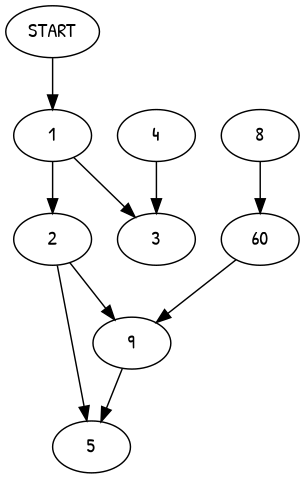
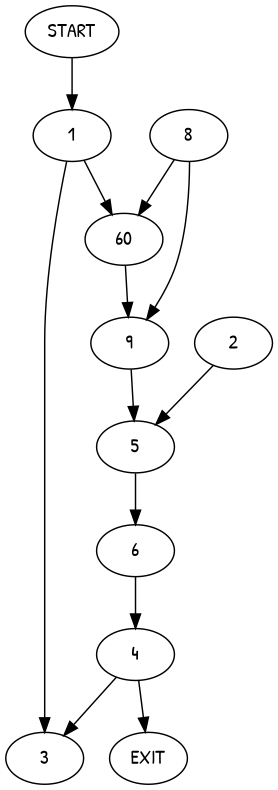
  digraph {
    fontname="Patrick Hand"
    node [fontname="Patrick Hand"]
    edge [fontname="Patrick Hand"]
    n1 [label=START]
    1
    2
    3
+   n5 [label=EXIT]
    5
+   6
    4
    8
    9
    n11 [label=60]
    n1 -> 1
-   1 -> 2
+   1 -> n11
    1 -> 3
    2 -> 5
+   5 -> 6
+   6 -> 4
    4 -> 3
-   2 -> 9
+   4 -> n5
+   8 -> 9
    8 -> n11
    9 -> 5
    n11 -> 9
  }
